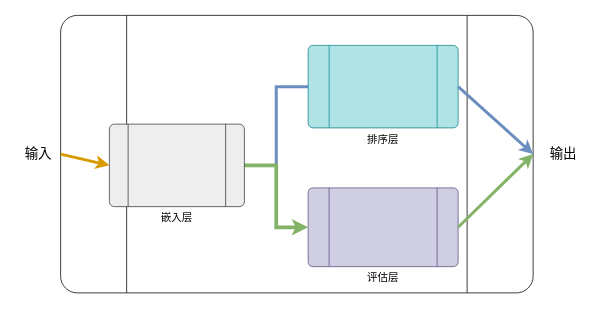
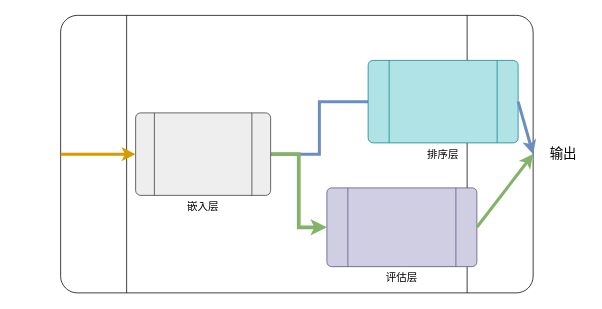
  <mxCell id="0" />
  <mxCell id="1" parent="0" />
  <mxCell id="2" value="" style="verticalLabelPosition=bottom;verticalAlign=top;html=1;shape=process;whiteSpace=wrap;rounded=1;size=0.14;arcSize=6;" parent="1" vertex="1"><mxGeometry x="80" y="20" width="630" height="370" as="geometry" /></mxCell>
  <mxCell id="3" value="" style="edgeStyle=orthogonalEdgeStyle;rounded=0;orthogonalLoop=1;jettySize=auto;html=1;fillColor=#dae8fc;strokeColor=#6c8ebf;strokeWidth=4;entryX=0;entryY=0.5;entryDx=0;entryDy=0;endArrow=none;" parent="1" source="5" target="6" edge="1"><mxGeometry relative="1" as="geometry"><mxPoint x="390" y="-10" as="targetPoint" /><Array as="points" /></mxGeometry></mxCell>
  <mxCell id="4" style="edgeStyle=orthogonalEdgeStyle;rounded=0;orthogonalLoop=1;jettySize=auto;html=1;entryX=0;entryY=0.5;entryDx=0;entryDy=0;strokeWidth=5;fillColor=#d5e8d4;strokeColor=#82b366;" parent="1" source="5" target="7" edge="1"><mxGeometry relative="1" as="geometry" /></mxCell>
- <mxCell id="5" value="&lt;span style=&quot;font-size: 14px;&quot;&gt;嵌入层&lt;/span&gt;" style="verticalLabelPosition=bottom;verticalAlign=top;html=1;shape=process;whiteSpace=wrap;rounded=1;size=0.14;arcSize=6;fillColor=#eeeeee;strokeColor=#36393d;" parent="1" vertex="1"><mxGeometry x="145" y="165" width="180" height="110" as="geometry" /></mxCell>
- <mxCell id="6" value="&lt;font style=&quot;font-size: 14px;&quot;&gt;排序层&lt;/font&gt;" style="verticalLabelPosition=bottom;verticalAlign=top;html=1;shape=process;whiteSpace=wrap;rounded=1;size=0.14;arcSize=6;fillColor=#b0e3e6;strokeColor=#0e8088;" parent="1" vertex="1"><mxGeometry x="410" y="60" width="200" height="110" as="geometry" /></mxCell>
- <mxCell id="7" value="&lt;span style=&quot;font-size: 14px;&quot;&gt;评估层&lt;/span&gt;" style="verticalLabelPosition=bottom;verticalAlign=top;html=1;shape=process;whiteSpace=wrap;rounded=1;size=0.14;arcSize=6;fillColor=#d0cee2;strokeColor=#56517e;" parent="1" vertex="1"><mxGeometry x="410" y="250" width="200" height="105" as="geometry" /></mxCell>
+ <mxCell id="5" value="&lt;span style=&quot;font-size: 14px;&quot;&gt;嵌入层&lt;/span&gt;" style="verticalLabelPosition=bottom;verticalAlign=top;html=1;shape=process;whiteSpace=wrap;rounded=1;size=0.14;arcSize=6;fillColor=#eeeeee;strokeColor=#36393d;" parent="1" vertex="1"><mxGeometry x="180" y="150" width="180" height="110" as="geometry" /></mxCell>
+ <mxCell id="6" value="&lt;font style=&quot;font-size: 14px;&quot;&gt;排序层&lt;/font&gt;" style="verticalLabelPosition=bottom;verticalAlign=top;html=1;shape=process;whiteSpace=wrap;rounded=1;size=0.14;arcSize=6;fillColor=#b0e3e6;strokeColor=#0e8088;" parent="1" vertex="1"><mxGeometry x="490" y="80" width="200" height="110" as="geometry" /></mxCell>
+ <mxCell id="7" value="&lt;span style=&quot;font-size: 14px;&quot;&gt;评估层&lt;/span&gt;" style="verticalLabelPosition=bottom;verticalAlign=top;html=1;shape=process;whiteSpace=wrap;rounded=1;size=0.14;arcSize=6;fillColor=#d0cee2;strokeColor=#56517e;" parent="1" vertex="1"><mxGeometry x="435" y="250" width="200" height="105" as="geometry" /></mxCell>
  <mxCell id="8" value="" style="endArrow=classic;html=1;rounded=0;entryX=0;entryY=0.5;entryDx=0;entryDy=0;fillColor=#ffe6cc;strokeColor=#d79b00;strokeWidth=4;exitX=0;exitY=0.5;exitDx=0;exitDy=0;" parent="1" source="2" target="5" edge="1"><mxGeometry width="50" height="50" relative="1" as="geometry"><mxPoint x="100" y="216" as="sourcePoint" /><mxPoint x="40" y="185.62" as="targetPoint" /></mxGeometry></mxCell>
  <mxCell id="9" value="" style="endArrow=classic;html=1;rounded=0;exitX=1;exitY=0.5;exitDx=0;exitDy=0;entryX=1;entryY=0.5;entryDx=0;entryDy=0;strokeWidth=4;fillColor=#dae8fc;strokeColor=#6c8ebf;" parent="1" source="6" target="2" edge="1"><mxGeometry width="50" height="50" relative="1" as="geometry"><mxPoint x="410" y="340.62" as="sourcePoint" /><mxPoint x="710" y="185.625" as="targetPoint" /></mxGeometry></mxCell>
  <mxCell id="10" value="" style="endArrow=classic;html=1;rounded=0;exitX=1;exitY=0.5;exitDx=0;exitDy=0;entryX=1;entryY=0.5;entryDx=0;entryDy=0;strokeWidth=4;fillColor=#d5e8d4;strokeColor=#82b366;" parent="1" source="7" target="2" edge="1"><mxGeometry width="50" height="50" relative="1" as="geometry"><mxPoint x="460" y="240" as="sourcePoint" /><mxPoint x="510" y="190" as="targetPoint" /></mxGeometry></mxCell>
- <mxCell id="11" value="&lt;font style=&quot;font-size: 18px;&quot;&gt;输入&lt;/font&gt;" style="text;html=1;align=center;verticalAlign=middle;resizable=0;points=[];autosize=1;strokeColor=none;fillColor=none;" parent="1" vertex="1"><mxGeometry x="20" y="185" width="60" height="40" as="geometry" /></mxCell>
  <mxCell id="12" value="&lt;font style=&quot;font-size: 18px;&quot;&gt;输出&lt;/font&gt;" style="text;html=1;align=center;verticalAlign=middle;resizable=0;points=[];autosize=1;strokeColor=none;fillColor=none;" parent="1" vertex="1"><mxGeometry x="720" y="185" width="60" height="40" as="geometry" /></mxCell>
